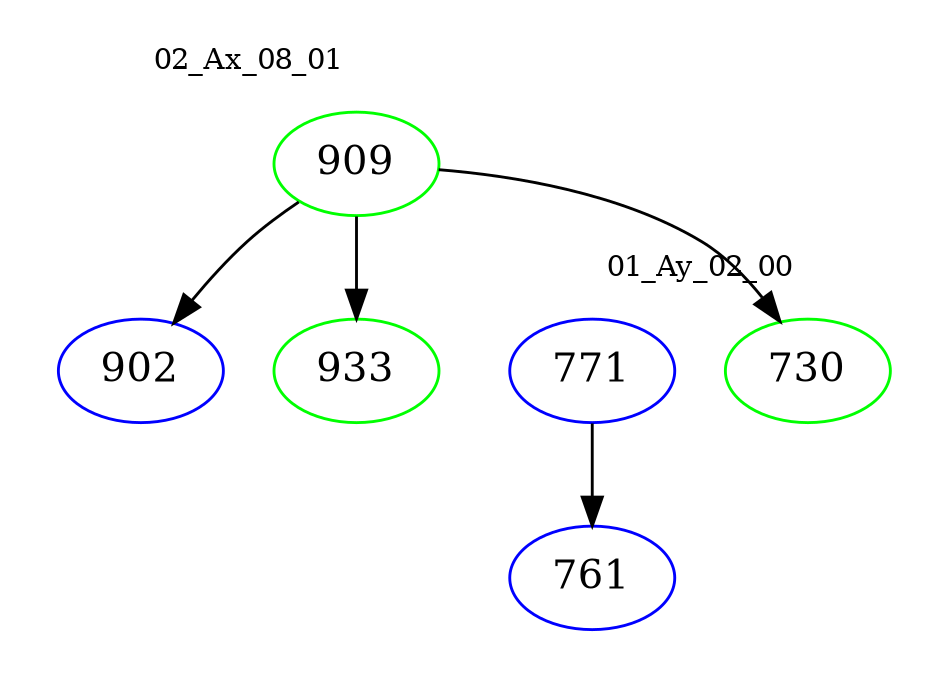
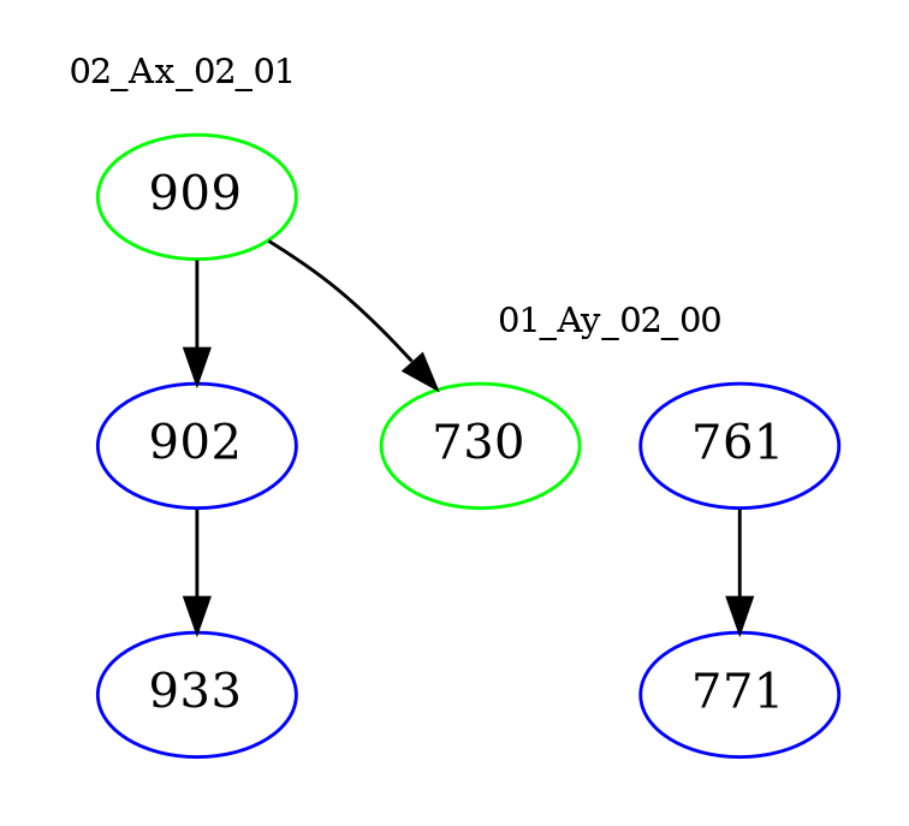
  digraph {
    node [color=green]
    edge [color=black]
    n1 [label=909]
    n2 [color=blue label=902]
-   n3 [label=933]
+   n3 [color=blue label=933]
    n4 [color=blue label=761]
    n5 [label=730]
    n6 [color=blue label=771]
    subgraph cluster_1 {
      color=white
      fontsize=10
-     label="02_Ax_08_01"
+     label="02_Ax_02_01"
      n1
      n2
      n3
    }
    subgraph cluster_2 {
      color=white
      fontsize=10
      label="01_Ay_02_00"
      n4
      n5
      n6
    }
    n1 -> n2
-   n1 -> n3
+   n2 -> n3
    n1 -> n5
-   n6 -> n4
+   n4 -> n6
  }
